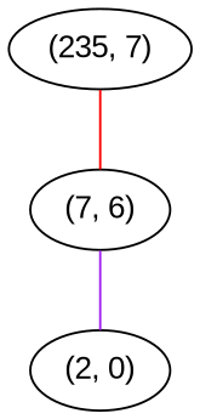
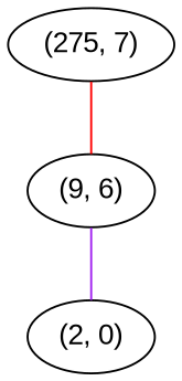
  graph {
    fontname="Liberation Sans"
    node [fontname="Liberation Sans"]
    edge [fontname="Liberation Sans"]
-   "(235, 7)"
-   "(7, 6)"
+   "(235, 7)" [label="(275, 7)"]
+   "(7, 6)" [label="(9, 6)"]
    n3 [label="(2, 0)"]
    "(235, 7)" -- "(7, 6)" [color=red weight=1]
    "(7, 6)" -- n3 [color=purple weight=4]
  }
